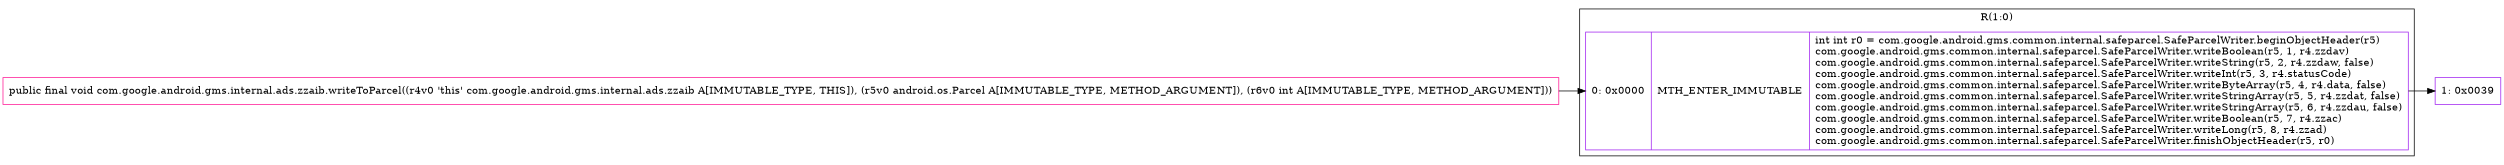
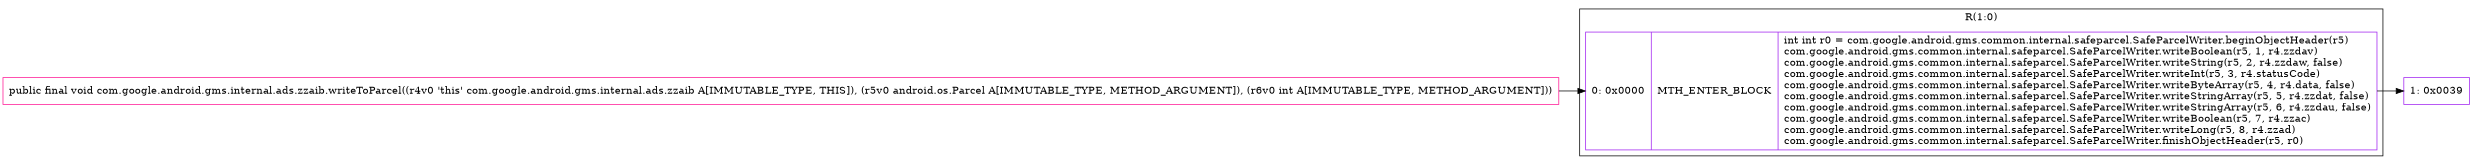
  digraph {
    rankdir=LR
    fontname="DejaVu Serif"
    node [color=purple shape=record fontname="DejaVu Serif"]
    edge [fontname="DejaVu Serif"]
-   n1 [label="{0\:\ 0x0000|MTH_ENTER_IMMUTABLE\l|int int r0 = com.google.android.gms.common.internal.safeparcel.SafeParcelWriter.beginObjectHeader(r5)\lcom.google.android.gms.common.internal.safeparcel.SafeParcelWriter.writeBoolean(r5, 1, r4.zzdav)\lcom.google.android.gms.common.internal.safeparcel.SafeParcelWriter.writeString(r5, 2, r4.zzdaw, false)\lcom.google.android.gms.common.internal.safeparcel.SafeParcelWriter.writeInt(r5, 3, r4.statusCode)\lcom.google.android.gms.common.internal.safeparcel.SafeParcelWriter.writeByteArray(r5, 4, r4.data, false)\lcom.google.android.gms.common.internal.safeparcel.SafeParcelWriter.writeStringArray(r5, 5, r4.zzdat, false)\lcom.google.android.gms.common.internal.safeparcel.SafeParcelWriter.writeStringArray(r5, 6, r4.zzdau, false)\lcom.google.android.gms.common.internal.safeparcel.SafeParcelWriter.writeBoolean(r5, 7, r4.zzac)\lcom.google.android.gms.common.internal.safeparcel.SafeParcelWriter.writeLong(r5, 8, r4.zzad)\lcom.google.android.gms.common.internal.safeparcel.SafeParcelWriter.finishObjectHeader(r5, r0)\l}"]
+   n1 [label="{0\:\ 0x0000|MTH_ENTER_BLOCK\l|int int r0 = com.google.android.gms.common.internal.safeparcel.SafeParcelWriter.beginObjectHeader(r5)\lcom.google.android.gms.common.internal.safeparcel.SafeParcelWriter.writeBoolean(r5, 1, r4.zzdav)\lcom.google.android.gms.common.internal.safeparcel.SafeParcelWriter.writeString(r5, 2, r4.zzdaw, false)\lcom.google.android.gms.common.internal.safeparcel.SafeParcelWriter.writeInt(r5, 3, r4.statusCode)\lcom.google.android.gms.common.internal.safeparcel.SafeParcelWriter.writeByteArray(r5, 4, r4.data, false)\lcom.google.android.gms.common.internal.safeparcel.SafeParcelWriter.writeStringArray(r5, 5, r4.zzdat, false)\lcom.google.android.gms.common.internal.safeparcel.SafeParcelWriter.writeStringArray(r5, 6, r4.zzdau, false)\lcom.google.android.gms.common.internal.safeparcel.SafeParcelWriter.writeBoolean(r5, 7, r4.zzac)\lcom.google.android.gms.common.internal.safeparcel.SafeParcelWriter.writeLong(r5, 8, r4.zzad)\lcom.google.android.gms.common.internal.safeparcel.SafeParcelWriter.finishObjectHeader(r5, r0)\l}"]
    n2 [label="{1\:\ 0x0039}"]
    n3 [label="{public final void com.google.android.gms.internal.ads.zzaib.writeToParcel((r4v0 'this' com.google.android.gms.internal.ads.zzaib A[IMMUTABLE_TYPE, THIS]), (r5v0 android.os.Parcel A[IMMUTABLE_TYPE, METHOD_ARGUMENT]), (r6v0 int A[IMMUTABLE_TYPE, METHOD_ARGUMENT])) }" color=deeppink]
    subgraph cluster_1 {
      label="R(1:0)"
      n1
    }
    n1 -> n2
    n3 -> n1
  }
